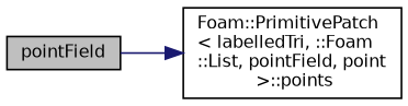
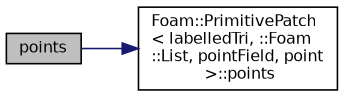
  digraph {
    rankdir=LR
    node [color=black fontname=Helvetica fontsize=10 shape=record]
-   n1 [fillcolor=grey75 fontcolor=black height=0.2 label=pointField style=filled width=0.4]
+   n1 [fillcolor=grey75 fontcolor=black height=0.2 label=points style=filled width=0.4]
    n2 [height=0.2 label="Foam::PrimitivePatch\l\< labelledTri, ::Foam\l::List, pointField, point\l \>::points" width=0.4]
    n1 -> n2 [color=midnightblue fontname=Helvetica fontsize=10 labelfontname=Helvetica labelfontsize=10 style=solid]
  }
